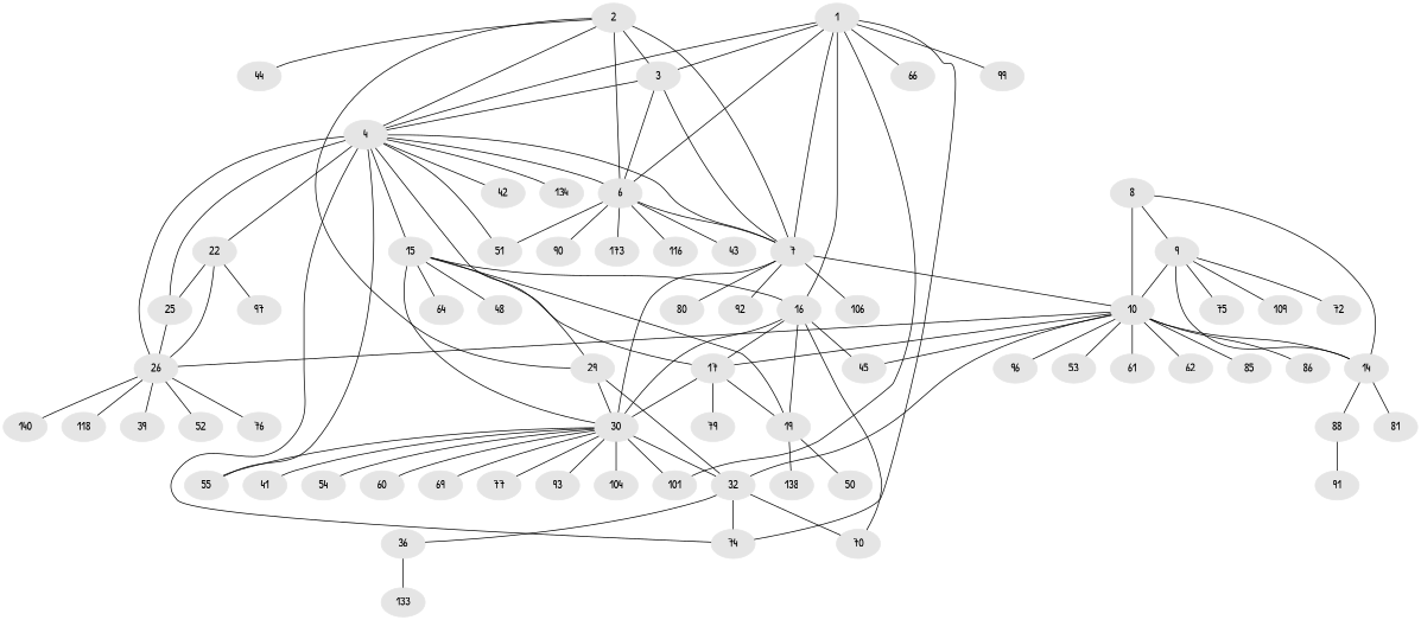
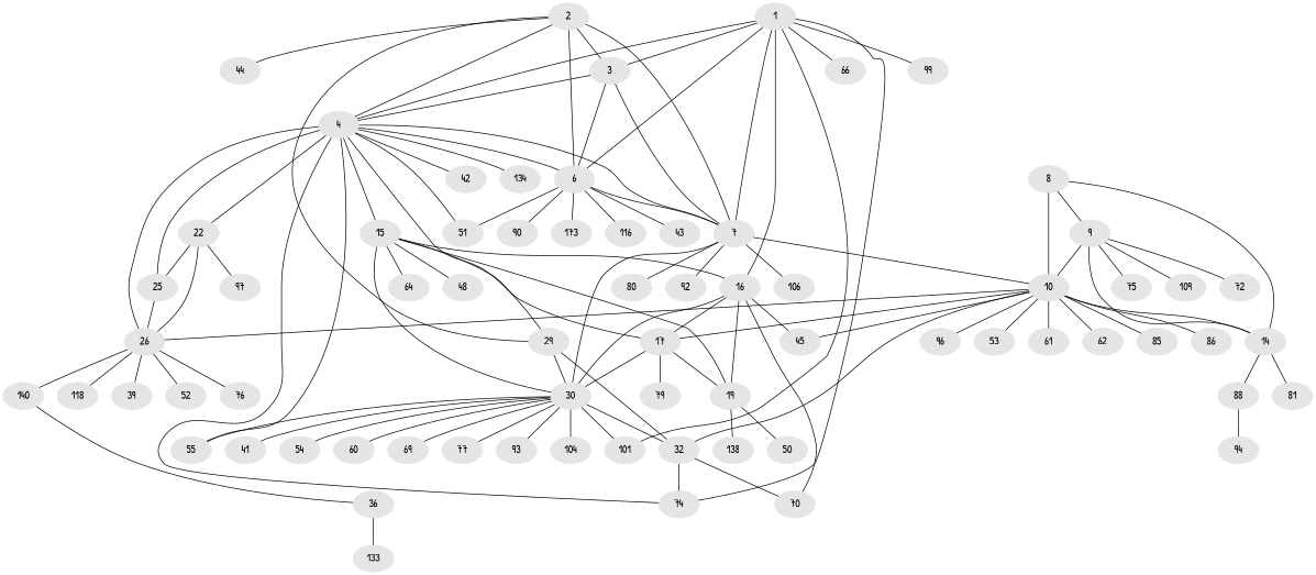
  graph {
    fontname="Patrick Hand"
    node [color=gray90 fontname="Patrick Hand" style=filled]
    edge [fontname="Patrick Hand"]
    2 [super="+5+131"]
    3 [super="+71+120"]
    4 [super="+23"]
    6 [super="+95"]
    7
    29 [super="+73"]
    44
    1
    16 [super="+108+20+18"]
    66 [super="+117"]
    74 [super="+113"]
    99
    101
    15 [super="+80"]
    22
    25
    26 [super="+27+28"]
    42
    51 [super="+83"]
    55 [super="+91+78"]
    134
    43 [super="+105"]
    90
    n24 [label=173]
    116
    10 [super="+68+100+11"]
    30 [super="+33+34+63+128+107+57+31+49"]
    n28 [label=80]
    92
    106 [super="+123"]
    17 [super="+21+112"]
    45
    19
    70
    32 [super="+139+65+35"]
    48
    64
    97 [super="+132"]
    39
    52 [super="+125"]
    76
    118
    140
    14 [super="+37"]
    53
    61
    62
    85
    86
    96
    41
    54
    60
    69
    77
    93
    104
    9 [super="+82"]
    72
    75
    109
    8
    81
    88
    79
    36
-   94 [label=91]
+   94
    50 [super="+115"]
    138
    133
    2 -- 3 [weight=2]
    2 -- 4 [weight=2]
    2 -- 6 [weight=2]
    2 -- 7 [weight=2]
    2 -- 29
    2 -- 44
    3 -- 4
    3 -- 6
    3 -- 7
    4 -- 6
    4 -- 7
    4 -- 29
    4 -- 74
    4 -- 15
    4 -- 22 [weight=2]
    4 -- 25 [weight=2]
    4 -- 26 [weight=6]
    4 -- 42
    4 -- 51
    4 -- 55
    4 -- 134
    6 -- 7
    6 -- 51
    6 -- 43
    6 -- 90
    6 -- n24
    6 -- 116
    7 -- 10
    7 -- 30
    7 -- n28
    7 -- 92
    7 -- 106
    29 -- 30 [weight=4]
    29 -- 32 [weight=2]
    1 -- 3
    1 -- 4
    1 -- 6
    1 -- 7
    1 -- 16
    1 -- 66
    1 -- 74
    1 -- 99
    1 -- 101
    16 -- 30
    16 -- 17 [weight=6]
    16 -- 45
    16 -- 19 [weight=3]
    16 -- 70
    15 -- 16 [weight=3]
    15 -- 30
    15 -- 17 [weight=2]
    15 -- 19
    15 -- 48
    15 -- 64
    22 -- 25
    22 -- 26 [weight=3]
    22 -- 97
    25 -- 26 [weight=3]
    26 -- 39
    26 -- 52
    26 -- 76
    26 -- 118
    26 -- 140
    10 -- 26
    10 -- 17
    10 -- 45
    10 -- 32
    10 -- 14 [weight=4]
    10 -- 53
    10 -- 61
    10 -- 62
    10 -- 85
    10 -- 86
    10 -- 96
    30 -- 101
    30 -- 55
    30 -- 32 [weight=8]
    30 -- 41
    30 -- 54
    30 -- 60
    30 -- 69
    30 -- 77
    30 -- 93
    30 -- 104
    17 -- 30
    17 -- 19 [weight=2]
    17 -- 79
    19 -- 50
    19 -- 138
    32 -- 74
    32 -- 70
-   32 -- 36
+   140 -- 36
    14 -- 81
    14 -- 88
    9 -- 10 [weight=4]
    9 -- 14
    9 -- 72
    9 -- 75
    9 -- 109
    8 -- 10 [weight=4]
    8 -- 14
    8 -- 9
    88 -- 94
    36 -- 133
  }
